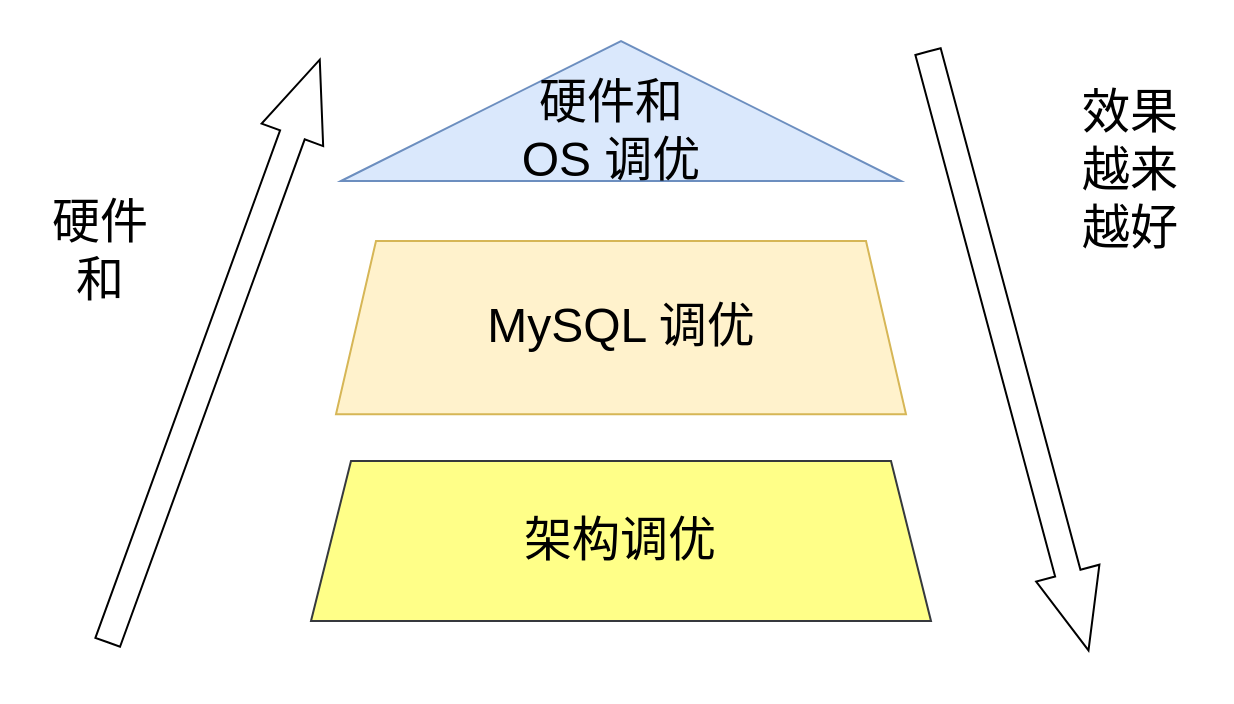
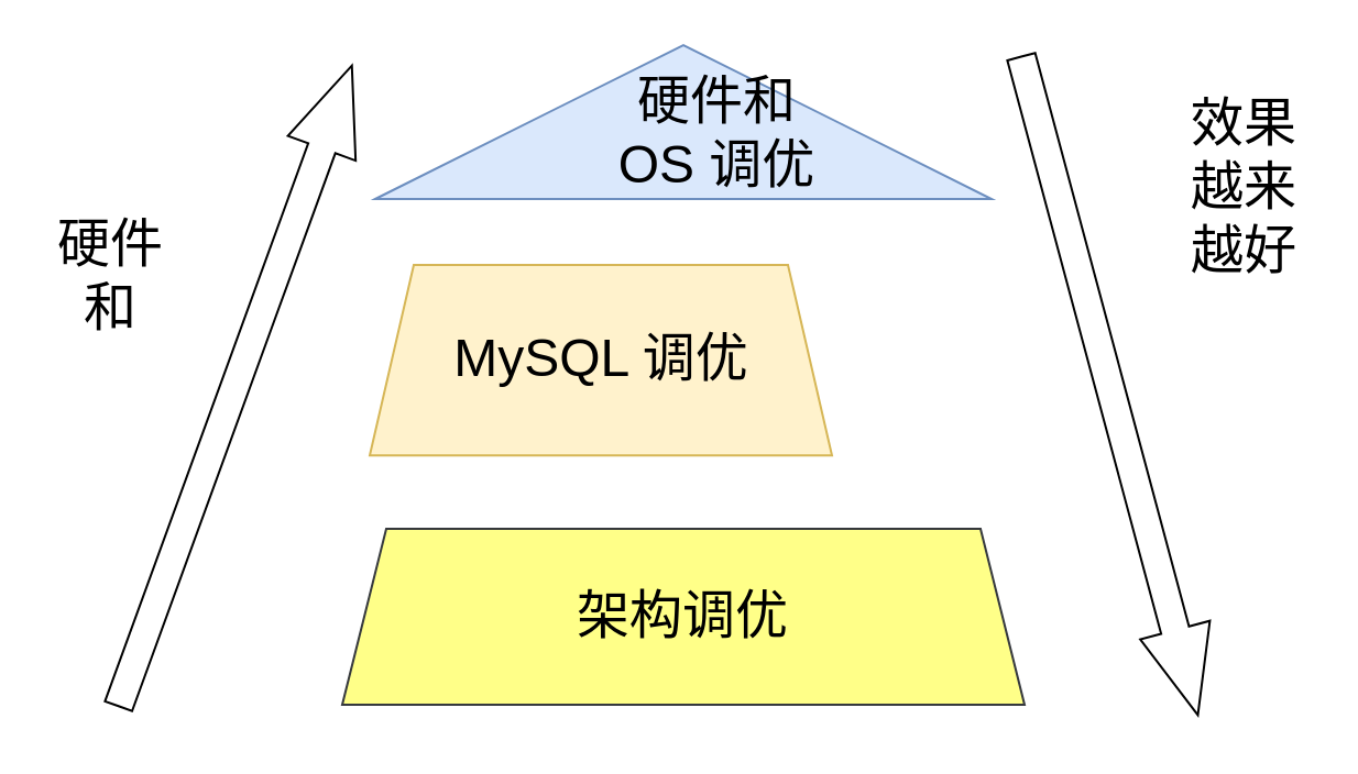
  <mxCell id="0" />
  <mxCell id="1" parent="0" />
  <mxCell id="2" value="" style="verticalLabelPosition=bottom;verticalAlign=top;html=1;shape=mxgraph.basic.acute_triangle;dx=0.5;fontSize=24;fillColor=#dae8fc;strokeColor=#6c8ebf;" vertex="1" parent="1"><mxGeometry x="170" y="20" width="280" height="70" as="geometry" /></mxCell>
- <mxCell id="3" value="硬件和 OS 调优" style="text;html=1;strokeColor=none;fillColor=none;align=center;verticalAlign=middle;whiteSpace=wrap;rounded=0;fontSize=24;" vertex="1" parent="1"><mxGeometry x="257.5" y="50" width="95" height="30" as="geometry" /></mxCell>
- <mxCell id="4" value="架构调优" style="shape=trapezoid;perimeter=trapezoidPerimeter;whiteSpace=wrap;html=1;fixedSize=1;fontSize=24;fillColor=#ffff88;strokeColor=#36393d;" vertex="1" parent="1"><mxGeometry x="155" y="230" width="310" height="80" as="geometry" /></mxCell>
- <mxCell id="5" value="MySQL 调优" style="shape=trapezoid;perimeter=trapezoidPerimeter;whiteSpace=wrap;html=1;fixedSize=1;fontSize=24;fillColor=#fff2cc;strokeColor=#d6b656;" vertex="1" parent="1"><mxGeometry x="167.5" y="120" width="285" height="86.67" as="geometry" /></mxCell>
+ <mxCell id="3" value="硬件和 OS 调优" style="text;html=1;strokeColor=none;fillColor=none;align=center;verticalAlign=middle;whiteSpace=wrap;rounded=0;fontSize=24;" vertex="1" parent="1"><mxGeometry x="277.5" y="45" width="95" height="30" as="geometry" /></mxCell>
+ <mxCell id="4" value="架构调优" style="shape=trapezoid;perimeter=trapezoidPerimeter;whiteSpace=wrap;html=1;fixedSize=1;fontSize=24;fillColor=#ffff88;strokeColor=#36393d;" vertex="1" parent="1"><mxGeometry x="155" y="240" width="310" height="80" as="geometry" /></mxCell>
+ <mxCell id="5" value="MySQL 调优" style="shape=trapezoid;perimeter=trapezoidPerimeter;whiteSpace=wrap;html=1;fixedSize=1;fontSize=24;fillColor=#fff2cc;strokeColor=#d6b656;" vertex="1" parent="1"><mxGeometry x="167.5" y="120" width="210" height="86.67" as="geometry" /></mxCell>
  <mxCell id="6" value="" style="html=1;shadow=0;dashed=0;align=center;verticalAlign=middle;shape=mxgraph.arrows2.arrow;dy=0.6;dx=40;direction=south;notch=0;fontSize=24;rotation=-160;" vertex="1" parent="1"><mxGeometry x="90" y="20" width="32.74" height="310" as="geometry" /></mxCell>
  <mxCell id="7" value="" style="html=1;shadow=0;dashed=0;align=center;verticalAlign=middle;shape=mxgraph.arrows2.arrow;dy=0.6;dx=40;direction=south;notch=0;fontSize=24;rotation=-15;" vertex="1" parent="1"><mxGeometry x="487.26" y="20" width="32.74" height="310" as="geometry" /></mxCell>
  <mxCell id="8" value="硬件和" style="text;html=1;strokeColor=none;fillColor=none;align=center;verticalAlign=middle;whiteSpace=wrap;rounded=0;fontSize=24;" vertex="1" parent="1"><mxGeometry x="20" y="80" width="60" height="90" as="geometry" /></mxCell>
  <mxCell id="9" value="效果越来越好" style="text;html=1;strokeColor=none;fillColor=none;align=center;verticalAlign=middle;whiteSpace=wrap;rounded=0;fontSize=24;" vertex="1" parent="1"><mxGeometry x="535" y="40" width="60" height="90" as="geometry" /></mxCell>
